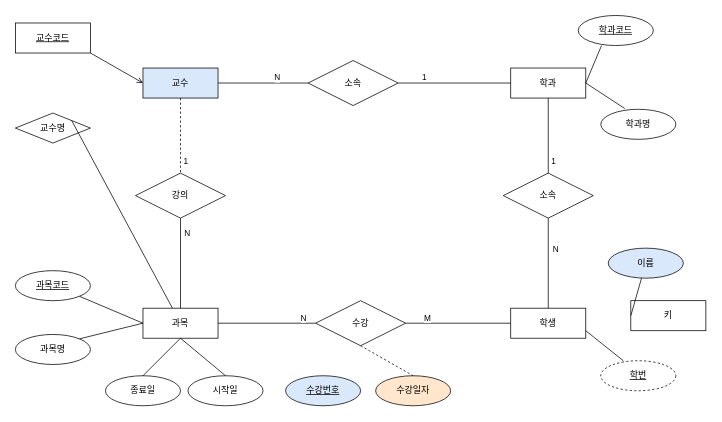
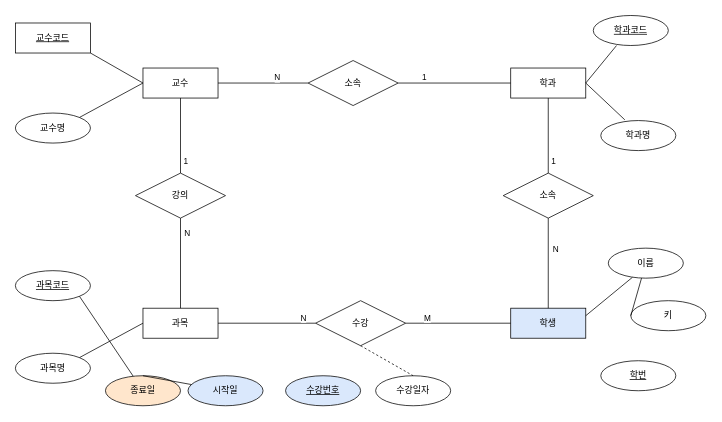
  <mxCell id="0" />
  <mxCell id="1" parent="0" />
- <mxCell id="2" value="교수" style="whiteSpace=wrap;html=1;align=center;fillColor=#dae8fc;" parent="1" vertex="1"><mxGeometry x="190" y="90" width="100" height="40" as="geometry" /></mxCell>
+ <mxCell id="2" value="교수" style="whiteSpace=wrap;html=1;align=center;" parent="1" vertex="1"><mxGeometry x="190" y="90" width="100" height="40" as="geometry" /></mxCell>
  <mxCell id="3" value="학과" style="whiteSpace=wrap;html=1;align=center;" parent="1" vertex="1"><mxGeometry x="680" y="90" width="100" height="40" as="geometry" /></mxCell>
  <mxCell id="4" value="과목" style="whiteSpace=wrap;html=1;align=center;" parent="1" vertex="1"><mxGeometry x="190" y="410" width="100" height="40" as="geometry" /></mxCell>
- <mxCell id="5" value="학생" style="whiteSpace=wrap;html=1;align=center;" parent="1" vertex="1"><mxGeometry x="680" y="410" width="100" height="40" as="geometry" /></mxCell>
- <mxCell id="6" value="교수명" style="rhombus;whiteSpace=wrap;html=1;align=center;" parent="1" vertex="1"><mxGeometry x="20" y="150" width="100" height="40" as="geometry" /></mxCell>
+ <mxCell id="5" value="학생" style="whiteSpace=wrap;html=1;align=center;fillColor=#dae8fc;" parent="1" vertex="1"><mxGeometry x="680" y="410" width="100" height="40" as="geometry" /></mxCell>
+ <mxCell id="6" value="교수명" style="ellipse;whiteSpace=wrap;html=1;align=center;" parent="1" vertex="1"><mxGeometry x="20" y="150" width="100" height="40" as="geometry" /></mxCell>
  <mxCell id="7" value="교수코드" style="whiteSpace=wrap;html=1;align=center;fontStyle=4;rounded=0;" parent="1" vertex="1"><mxGeometry x="20" y="30" width="100" height="40" as="geometry" /></mxCell>
- <mxCell id="8" value="" style="endArrow=open;html=1;rounded=0;exitX=1;exitY=1;exitDx=0;exitDy=0;entryX=0;entryY=0.5;entryDx=0;entryDy=0;" parent="1" source="7" target="2" edge="1"><mxGeometry relative="1" as="geometry"><mxPoint x="304" y="190" as="sourcePoint" /><mxPoint x="464" y="190" as="targetPoint" /></mxGeometry></mxCell>
- <mxCell id="9" value="" style="endArrow=none;html=1;rounded=0;exitX=1;exitY=0;exitDx=0;exitDy=0;" parent="1" source="6" target="4" edge="1"><mxGeometry relative="1" as="geometry"><mxPoint x="500" y="200" as="sourcePoint" /><mxPoint x="660" y="200" as="targetPoint" /></mxGeometry></mxCell>
- <mxCell id="10" value="과목명" style="ellipse;whiteSpace=wrap;html=1;align=center;" parent="1" vertex="1"><mxGeometry x="20" y="445" width="100" height="40" as="geometry" /></mxCell>
+ <mxCell id="8" value="" style="endArrow=none;html=1;rounded=0;exitX=1;exitY=1;exitDx=0;exitDy=0;entryX=0;entryY=0.5;entryDx=0;entryDy=0;" parent="1" source="7" target="2" edge="1"><mxGeometry relative="1" as="geometry"><mxPoint x="304" y="190" as="sourcePoint" /><mxPoint x="464" y="190" as="targetPoint" /></mxGeometry></mxCell>
+ <mxCell id="9" value="" style="endArrow=none;html=1;rounded=0;exitX=1;exitY=0;exitDx=0;exitDy=0;entryX=0;entryY=0.5;entryDx=0;entryDy=0;" parent="1" source="6" target="2" edge="1"><mxGeometry relative="1" as="geometry"><mxPoint x="500" y="200" as="sourcePoint" /><mxPoint x="660" y="200" as="targetPoint" /></mxGeometry></mxCell>
+ <mxCell id="10" value="과목명" style="ellipse;whiteSpace=wrap;html=1;align=center;" parent="1" vertex="1"><mxGeometry x="20" y="470" width="100" height="40" as="geometry" /></mxCell>
  <mxCell id="11" value="과목코드" style="ellipse;whiteSpace=wrap;html=1;align=center;fontStyle=4;" parent="1" vertex="1"><mxGeometry x="20" y="360" width="100" height="40" as="geometry" /></mxCell>
- <mxCell id="12" value="" style="endArrow=none;html=1;rounded=0;exitX=1;exitY=1;exitDx=0;exitDy=0;entryX=0;entryY=0.5;entryDx=0;entryDy=0;" parent="1" source="11" target="4" edge="1"><mxGeometry relative="1" as="geometry"><mxPoint x="105" y="379.86" as="sourcePoint" /><mxPoint x="170" y="425.86" as="targetPoint" /></mxGeometry></mxCell>
+ <mxCell id="12" value="" style="endArrow=none;html=1;rounded=0;exitX=1;exitY=1;exitDx=0;exitDy=0;" parent="1" source="11" target="14" edge="1"><mxGeometry relative="1" as="geometry"><mxPoint x="105" y="379.86" as="sourcePoint" /><mxPoint x="170" y="425.86" as="targetPoint" /></mxGeometry></mxCell>
  <mxCell id="13" value="" style="endArrow=none;html=1;rounded=0;exitX=1;exitY=0;exitDx=0;exitDy=0;entryX=0;entryY=0.5;entryDx=0;entryDy=0;" parent="1" source="10" target="4" edge="1"><mxGeometry relative="1" as="geometry"><mxPoint x="105" y="471.86" as="sourcePoint" /><mxPoint x="170" y="425.86" as="targetPoint" /></mxGeometry></mxCell>
- <mxCell id="14" value="종료일" style="ellipse;whiteSpace=wrap;html=1;align=center;" parent="1" vertex="1"><mxGeometry x="140" y="500" width="100" height="40" as="geometry" /></mxCell>
- <mxCell id="15" value="시작일" style="ellipse;whiteSpace=wrap;html=1;align=center;" parent="1" vertex="1"><mxGeometry x="250" y="500" width="100" height="40" as="geometry" /></mxCell>
- <mxCell id="16" value="" style="endArrow=none;html=1;rounded=0;exitX=0.5;exitY=0;exitDx=0;exitDy=0;entryX=0.5;entryY=1;entryDx=0;entryDy=0;" parent="1" source="14" target="4" edge="1"><mxGeometry relative="1" as="geometry"><mxPoint x="169.64" y="500.14" as="sourcePoint" /><mxPoint x="234.64" y="450" as="targetPoint" /></mxGeometry></mxCell>
- <mxCell id="17" value="" style="endArrow=none;html=1;rounded=0;exitX=0.5;exitY=0;exitDx=0;exitDy=0;entryX=0.5;entryY=1;entryDx=0;entryDy=0;" parent="1" source="15" target="4" edge="1"><mxGeometry relative="1" as="geometry"><mxPoint x="300" y="500" as="sourcePoint" /><mxPoint x="230" y="440" as="targetPoint" /></mxGeometry></mxCell>
- <mxCell id="18" value="키" style="whiteSpace=wrap;html=1;align=center;rounded=0;" parent="1" vertex="1"><mxGeometry x="840" y="400" width="100" height="40" as="geometry" /></mxCell>
- <mxCell id="19" value="이름" style="ellipse;whiteSpace=wrap;html=1;align=center;fillColor=#dae8fc;" parent="1" vertex="1"><mxGeometry x="810" y="330" width="100" height="40" as="geometry" /></mxCell>
- <mxCell id="20" value="학번" style="ellipse;whiteSpace=wrap;html=1;align=center;fontStyle=4;dashed=1;" parent="1" vertex="1"><mxGeometry x="800" y="480" width="100" height="40" as="geometry" /></mxCell>
- <mxCell id="21" value="학과코드" style="ellipse;whiteSpace=wrap;html=1;align=center;fontStyle=4;" parent="1" vertex="1"><mxGeometry x="770" y="20" width="100" height="40" as="geometry" /></mxCell>
- <mxCell id="22" value="학과명" style="ellipse;whiteSpace=wrap;html=1;align=center;" parent="1" vertex="1"><mxGeometry x="800" y="145" width="100" height="40" as="geometry" /></mxCell>
+ <mxCell id="14" value="종료일" style="ellipse;whiteSpace=wrap;html=1;align=center;fillColor=#ffe6cc;" parent="1" vertex="1"><mxGeometry x="140" y="500" width="100" height="40" as="geometry" /></mxCell>
+ <mxCell id="15" value="시작일" style="ellipse;whiteSpace=wrap;html=1;align=center;fillColor=#dae8fc;" parent="1" vertex="1"><mxGeometry x="250" y="500" width="100" height="40" as="geometry" /></mxCell>
+ <mxCell id="16" value="" style="endArrow=none;html=1;rounded=0;exitX=0.5;exitY=0;exitDx=0;exitDy=0;" parent="1" source="14" target="15" edge="1"><mxGeometry relative="1" as="geometry"><mxPoint x="169.64" y="500.14" as="sourcePoint" /><mxPoint x="234.64" y="450" as="targetPoint" /></mxGeometry></mxCell>
+ <mxCell id="18" value="키" style="ellipse;whiteSpace=wrap;html=1;align=center;" parent="1" vertex="1"><mxGeometry x="840" y="400" width="100" height="40" as="geometry" /></mxCell>
+ <mxCell id="19" value="이름" style="ellipse;whiteSpace=wrap;html=1;align=center;" parent="1" vertex="1"><mxGeometry x="810" y="330" width="100" height="40" as="geometry" /></mxCell>
+ <mxCell id="20" value="학번" style="ellipse;whiteSpace=wrap;html=1;align=center;fontStyle=4;" parent="1" vertex="1"><mxGeometry x="800" y="480" width="100" height="40" as="geometry" /></mxCell>
+ <mxCell id="21" value="학과코드" style="ellipse;whiteSpace=wrap;html=1;align=center;fontStyle=4;" parent="1" vertex="1"><mxGeometry x="790" y="20" width="100" height="40" as="geometry" /></mxCell>
+ <mxCell id="22" value="학과명" style="ellipse;whiteSpace=wrap;html=1;align=center;" parent="1" vertex="1"><mxGeometry x="800" y="160" width="100" height="40" as="geometry" /></mxCell>
  <mxCell id="23" value="" style="endArrow=none;html=1;rounded=0;exitX=0.31;exitY=1;exitDx=0;exitDy=0;entryX=1;entryY=0.5;entryDx=0;entryDy=0;exitPerimeter=0;" parent="1" source="21" target="3" edge="1"><mxGeometry relative="1" as="geometry"><mxPoint x="669.64" y="59.86" as="sourcePoint" /><mxPoint x="720" y="100" as="targetPoint" /></mxGeometry></mxCell>
  <mxCell id="24" value="" style="endArrow=none;html=1;rounded=0;exitX=0.32;exitY=-0.025;exitDx=0;exitDy=0;entryX=1;entryY=0.5;entryDx=0;entryDy=0;exitPerimeter=0;" parent="1" source="22" target="3" edge="1"><mxGeometry relative="1" as="geometry"><mxPoint x="760" y="59.86" as="sourcePoint" /><mxPoint x="810.36" y="100" as="targetPoint" /></mxGeometry></mxCell>
+ <mxCell id="25" value="" style="endArrow=none;html=1;rounded=0;exitX=0.32;exitY=0.975;exitDx=0;exitDy=0;entryX=1;entryY=0.25;entryDx=0;entryDy=0;exitPerimeter=0;" parent="1" source="19" target="5" edge="1"><mxGeometry relative="1" as="geometry"><mxPoint x="840" y="359" as="sourcePoint" /><mxPoint x="800" y="420" as="targetPoint" /></mxGeometry></mxCell>
  <mxCell id="26" value="" style="endArrow=none;html=1;rounded=0;exitX=0;exitY=0.5;exitDx=0;exitDy=0;" parent="1" source="18" target="19" edge="1"><mxGeometry relative="1" as="geometry"><mxPoint x="842" y="439" as="sourcePoint" /><mxPoint x="800" y="430" as="targetPoint" /></mxGeometry></mxCell>
- <mxCell id="27" value="" style="endArrow=none;html=1;rounded=0;exitX=0.3;exitY=0;exitDx=0;exitDy=0;entryX=1;entryY=0.75;entryDx=0;entryDy=0;exitPerimeter=0;" parent="1" source="20" target="5" edge="1"><mxGeometry relative="1" as="geometry"><mxPoint x="842" y="430" as="sourcePoint" /><mxPoint x="800" y="440" as="targetPoint" /></mxGeometry></mxCell>
  <mxCell id="28" value="소속" style="shape=rhombus;perimeter=rhombusPerimeter;whiteSpace=wrap;html=1;align=center;" parent="1" vertex="1"><mxGeometry x="410" y="80" width="120" height="60" as="geometry" /></mxCell>
  <mxCell id="29" value="강의" style="shape=rhombus;perimeter=rhombusPerimeter;whiteSpace=wrap;html=1;align=center;" parent="1" vertex="1"><mxGeometry x="180" y="230" width="120" height="60" as="geometry" /></mxCell>
  <mxCell id="30" value="소속" style="shape=rhombus;perimeter=rhombusPerimeter;whiteSpace=wrap;html=1;align=center;" parent="1" vertex="1"><mxGeometry x="670" y="230" width="120" height="60" as="geometry" /></mxCell>
  <mxCell id="31" value="수강" style="shape=rhombus;perimeter=rhombusPerimeter;whiteSpace=wrap;html=1;align=center;" parent="1" vertex="1"><mxGeometry x="420" y="400" width="120" height="60" as="geometry" /></mxCell>
  <mxCell id="32" value="" style="endArrow=none;html=1;rounded=0;exitX=1;exitY=0.5;exitDx=0;exitDy=0;entryX=0;entryY=0.5;entryDx=0;entryDy=0;" parent="1" source="2" target="28" edge="1"><mxGeometry relative="1" as="geometry"><mxPoint x="289.64" y="106" as="sourcePoint" /><mxPoint x="374.64" y="60" as="targetPoint" /></mxGeometry></mxCell>
  <mxCell id="33" value="N" style="edgeLabel;html=1;align=center;verticalAlign=middle;resizable=0;points=[];" parent="32" vertex="1" connectable="0"><mxGeometry x="0.3" relative="1" as="geometry"><mxPoint y="-8" as="offset" /></mxGeometry></mxCell>
  <mxCell id="34" value="" style="endArrow=none;html=1;rounded=0;entryX=0;entryY=0.5;entryDx=0;entryDy=0;exitX=1;exitY=0.5;exitDx=0;exitDy=0;" parent="1" source="28" target="3" edge="1"><mxGeometry relative="1" as="geometry"><mxPoint x="560" y="110" as="sourcePoint" /><mxPoint x="650" y="110" as="targetPoint" /></mxGeometry></mxCell>
  <mxCell id="35" value="1" style="edgeLabel;html=1;align=center;verticalAlign=middle;resizable=0;points=[];" parent="34" vertex="1" connectable="0"><mxGeometry x="-0.547" relative="1" as="geometry"><mxPoint y="-9" as="offset" /></mxGeometry></mxCell>
- <mxCell id="36" value="" style="endArrow=none;html=1;rounded=0;exitX=0.5;exitY=1;exitDx=0;exitDy=0;entryX=0.5;entryY=0;entryDx=0;entryDy=0;dashed=1;" parent="1" source="2" target="29" edge="1"><mxGeometry relative="1" as="geometry"><mxPoint x="230" y="160" as="sourcePoint" /><mxPoint x="350" y="160" as="targetPoint" /></mxGeometry></mxCell>
+ <mxCell id="36" value="" style="endArrow=none;html=1;rounded=0;exitX=0.5;exitY=1;exitDx=0;exitDy=0;entryX=0.5;entryY=0;entryDx=0;entryDy=0;" parent="1" source="2" target="29" edge="1"><mxGeometry relative="1" as="geometry"><mxPoint x="230" y="160" as="sourcePoint" /><mxPoint x="350" y="160" as="targetPoint" /></mxGeometry></mxCell>
  <mxCell id="37" value="1" style="edgeLabel;html=1;align=center;verticalAlign=middle;resizable=0;points=[];" parent="36" vertex="1" connectable="0"><mxGeometry x="0.68" y="-1" relative="1" as="geometry"><mxPoint x="7" as="offset" /></mxGeometry></mxCell>
  <mxCell id="38" value="" style="endArrow=none;html=1;rounded=0;exitX=0.5;exitY=1;exitDx=0;exitDy=0;entryX=0.5;entryY=0;entryDx=0;entryDy=0;" parent="1" target="4" edge="1"><mxGeometry relative="1" as="geometry"><mxPoint x="240" y="290" as="sourcePoint" /><mxPoint x="240" y="390" as="targetPoint" /></mxGeometry></mxCell>
  <mxCell id="39" value="N" style="edgeLabel;html=1;align=center;verticalAlign=middle;resizable=0;points=[];" parent="38" vertex="1" connectable="0"><mxGeometry x="-0.683" y="3" relative="1" as="geometry"><mxPoint x="5" as="offset" /></mxGeometry></mxCell>
  <mxCell id="40" value="" style="endArrow=none;html=1;rounded=0;exitX=0.5;exitY=1;exitDx=0;exitDy=0;entryX=0.5;entryY=0;entryDx=0;entryDy=0;" parent="1" edge="1"><mxGeometry relative="1" as="geometry"><mxPoint x="730" y="290" as="sourcePoint" /><mxPoint x="730" y="410" as="targetPoint" /></mxGeometry></mxCell>
  <mxCell id="41" value="N" style="edgeLabel;html=1;align=center;verticalAlign=middle;resizable=0;points=[];" parent="40" vertex="1" connectable="0"><mxGeometry x="-0.339" y="3" relative="1" as="geometry"><mxPoint x="6" as="offset" /></mxGeometry></mxCell>
  <mxCell id="42" value="" style="endArrow=none;html=1;rounded=0;exitX=1;exitY=0.5;exitDx=0;exitDy=0;entryX=0;entryY=0.5;entryDx=0;entryDy=0;" parent="1" target="31" edge="1"><mxGeometry relative="1" as="geometry"><mxPoint x="290" y="430" as="sourcePoint" /><mxPoint x="410" y="430" as="targetPoint" /></mxGeometry></mxCell>
  <mxCell id="43" value="N" style="edgeLabel;html=1;align=center;verticalAlign=middle;resizable=0;points=[];" parent="42" vertex="1" connectable="0"><mxGeometry x="0.583" y="3" relative="1" as="geometry"><mxPoint x="10" y="-5" as="offset" /></mxGeometry></mxCell>
  <mxCell id="44" value="" style="endArrow=none;html=1;rounded=0;entryX=0;entryY=0.5;entryDx=0;entryDy=0;" parent="1" edge="1"><mxGeometry relative="1" as="geometry"><mxPoint x="540" y="430" as="sourcePoint" /><mxPoint x="680" y="430" as="targetPoint" /></mxGeometry></mxCell>
  <mxCell id="45" value="M" style="edgeLabel;html=1;align=center;verticalAlign=middle;resizable=0;points=[];" parent="44" vertex="1" connectable="0"><mxGeometry x="-0.744" y="1" relative="1" as="geometry"><mxPoint x="10" y="-7" as="offset" /></mxGeometry></mxCell>
  <mxCell id="46" value="수강번호" style="ellipse;whiteSpace=wrap;html=1;align=center;fontStyle=4;fillColor=#dae8fc;" parent="1" vertex="1"><mxGeometry x="380" y="500" width="100" height="40" as="geometry" /></mxCell>
- <mxCell id="47" value="수강일자" style="ellipse;whiteSpace=wrap;html=1;align=center;fillColor=#ffe6cc;" parent="1" vertex="1"><mxGeometry x="500" y="500" width="100" height="40" as="geometry" /></mxCell>
+ <mxCell id="47" value="수강일자" style="ellipse;whiteSpace=wrap;html=1;align=center;" parent="1" vertex="1"><mxGeometry x="500" y="500" width="100" height="40" as="geometry" /></mxCell>
  <mxCell id="48" value="" style="endArrow=none;html=1;rounded=0;entryX=0.5;entryY=0;entryDx=0;entryDy=0;exitX=0.5;exitY=1;exitDx=0;exitDy=0;dashed=1;" parent="1" source="31" target="47" edge="1"><mxGeometry relative="1" as="geometry"><mxPoint x="490" y="460" as="sourcePoint" /><mxPoint x="650" y="460" as="targetPoint" /></mxGeometry></mxCell>
  <mxCell id="49" value="" style="endArrow=none;html=1;rounded=0;exitX=0.5;exitY=1;exitDx=0;exitDy=0;entryX=0.5;entryY=0;entryDx=0;entryDy=0;" parent="1" edge="1"><mxGeometry relative="1" as="geometry"><mxPoint x="730" y="130" as="sourcePoint" /><mxPoint x="730" y="230" as="targetPoint" /></mxGeometry></mxCell>
  <mxCell id="50" value="1" style="edgeLabel;html=1;align=center;verticalAlign=middle;resizable=0;points=[];" parent="49" vertex="1" connectable="0"><mxGeometry x="0.68" y="-1" relative="1" as="geometry"><mxPoint x="7" as="offset" /></mxGeometry></mxCell>
